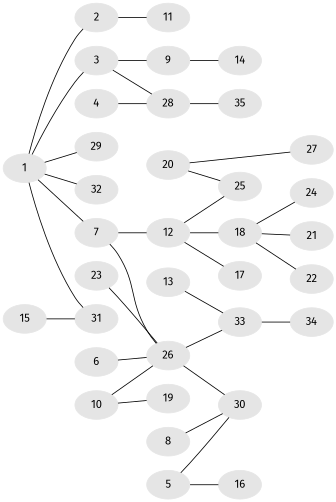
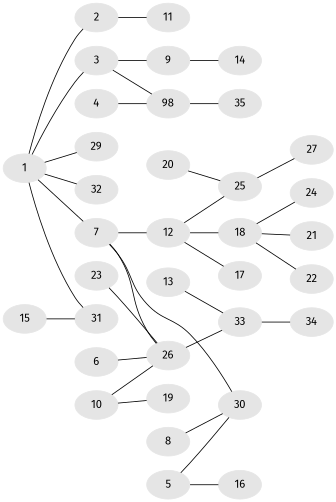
  graph {
    fontname="Fira Sans"
    rankdir=LR
    node [color=gray90 fontname="Fira Sans" style=filled]
    edge [fontname="Fira Sans" weight=1.0]
    1
    2
    3
    7
    29
    31
    32
    11
    9
-   28
+   28 [label=98]
    30
    26
    12
    14
    35
    4
    5
    16
    6
    33
    17
    18
    25
    8
    10
    19
    21
    22
    24
    27
    13
    34
    15
    20
    23
    1 -- 2
    1 -- 3
    1 -- 7
    1 -- 29
    1 -- 31
    1 -- 32
    2 -- 11
    3 -- 9
    3 -- 28
-   26 -- 30
+   7 -- 30
    7 -- 26
    7 -- 12
    9 -- 14
    28 -- 35
    26 -- 33
    12 -- 17
    12 -- 18
    12 -- 25
    4 -- 28
    5 -- 30
    5 -- 16
    6 -- 26
    33 -- 34
    18 -- 21
    18 -- 22
    18 -- 24
-   20 -- 27
+   25 -- 27
    8 -- 30
    10 -- 26
    10 -- 19
    13 -- 33
    15 -- 31
    20 -- 25
    23 -- 26
  }
